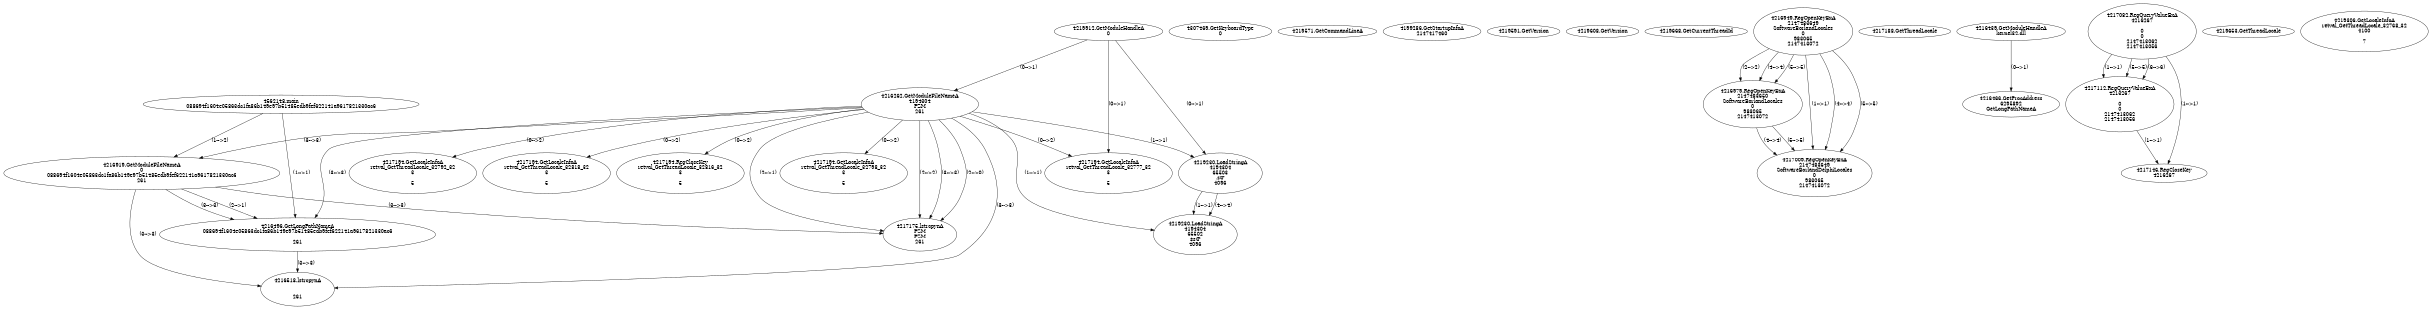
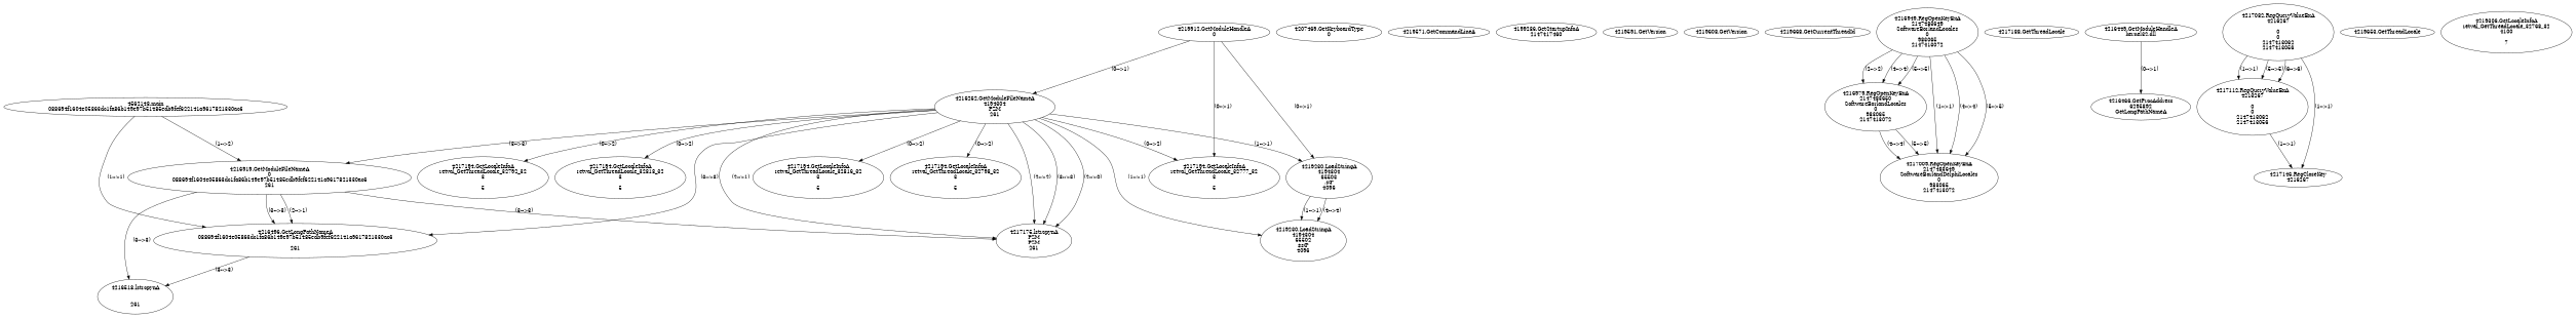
  digraph {
    n1 [label="4562148.main\n088694f1604e05863dc1fa86b149e97b51485edb9fef622141a9617821330ac6"]
    n2 [label="4216919.GetModuleFileNameA\n0\n088694f1604e05863dc1fa86b149e97b51485edb9fef622141a9617821330ac6\n261"]
    n3 [label="4216496.GetLongPathNameA\n088694f1604e05863dc1fa86b149e97b51485edb9fef622141a9617821330ac6\n\n261"]
    n4 [label="4217175.lstrcpynA\nPZM\nPZM\n261"]
    n5 [label="4216518.lstrcpynA\n\n\n261"]
    n6 [label="4219912.GetModuleHandleA\n0"]
    n7 [label="4216262.GetModuleFileNameA\n4194304\nPZM\n261"]
    n8 [label="4219230.LoadStringA\n4194304\n65503\n,s@\n4096"]
    n9 [label="4217194.GetLocaleInfoA\nretval_GetThreadLocale_32777_32\n3\n\n5"]
    n10 [label="4219230.LoadStringA\n4194304\n65502\n$s@\n4096"]
    n11 [label="4217194.GetLocaleInfoA\nretval_GetThreadLocale_32792_32\n3\n\n5"]
    n12 [label="4217194.GetLocaleInfoA\nretval_GetThreadLocale_32818_32\n3\n\n5"]
-   n13 [label="4217194.RegCloseKey\nretval_GetThreadLocale_32816_32\n3\n\n5"]
+   n13 [label="4217194.GetLocaleInfoA\nretval_GetThreadLocale_32816_32\n3\n\n5"]
    n14 [label="4217194.GetLocaleInfoA\nretval_GetThreadLocale_32798_32\n3\n\n5"]
-   n15 [label="4307469.GetKeyboardType\n0"]
+   n15 [label="4207469.GetKeyboardType\n0"]
    n16 [label="4219571.GetCommandLineA\n"]
    n17 [label="4199286.GetStartupInfoA\n2147417460"]
    n18 [label="4219591.GetVersion\n"]
    n19 [label="4219608.GetVersion\n"]
    n20 [label="4219668.GetCurrentThreadId\n"]
    n21 [label="4216949.RegOpenKeyExA\n2147483649\nSoftware\Borland\Locales\n0\n983065\n2147413072"]
    n22 [label="4216979.RegOpenKeyExA\n2147483650\nSoftware\Borland\Locales\n0\n983065\n2147413072"]
    n23 [label="4217009.RegOpenKeyExA\n2147483649\nSoftware\Borland\Delphi\Locales\n0\n983065\n2147413072"]
    n24 [label="4217188.GetThreadLocale\n"]
-   n25 [label="4216439.GetModuleHandleA\nkernel32.dll"]
+   n25 [label="4216449.GetModuleHandleA\nkernel32.dll"]
    n26 [label="4216466.GetProcAddress\n6295892\nGetLongPathNameA"]
    n27 [label="4217082.RegQueryValueExA\n4216267\n\n0\n0\n2147413062\n2147413056"]
    n28 [label="4217112.RegQueryValueExA\n4213267\n\n0\n0\n2147413062\n2147413056"]
    n29 [label="4217146.RegCloseKey\n4216267"]
    n30 [label="4219653.GetThreadLocale\n"]
    n31 [label="4219306.GetLocaleInfoA\nretval_GetThreadLocale_32768_32\n4100\n\n7"]
    n1 -> n2 [label="(1-->2)"]
    n1 -> n3 [label="(1-->1)"]
    n2 -> n3 [label="(2-->1)"]
    n2 -> n3 [label="(3-->3)"]
    n2 -> n4 [label="(3-->3)"]
    n2 -> n5 [label="(3-->3)"]
    n3 -> n5 [label="(3-->3)"]
    n6 -> n7 [label="(0-->1)"]
    n6 -> n8 [label="(0-->1)"]
    n6 -> n9 [label="(0-->1)"]
    n7 -> n2 [label="(3-->3)"]
    n7 -> n3 [label="(3-->3)"]
    n7 -> n4 [label="(2-->1)"]
    n7 -> n4 [label="(2-->2)"]
    n7 -> n4 [label="(3-->3)"]
    n7 -> n4 [label="(2-->0)"]
-   n7 -> n5 [label="(3-->3)"]
    n7 -> n8 [label="(1-->1)"]
    n7 -> n9 [label="(0-->2)"]
    n7 -> n10 [label="(1-->1)"]
    n7 -> n11 [label="(0-->2)"]
    n7 -> n12 [label="(0-->2)"]
    n7 -> n13 [label="(0-->2)"]
    n7 -> n14 [label="(0-->2)"]
    n8 -> n10 [label="(1-->1)"]
    n8 -> n10 [label="(4-->4)"]
    n21 -> n22 [label="(2-->2)"]
    n21 -> n22 [label="(4-->4)"]
    n21 -> n22 [label="(5-->5)"]
    n21 -> n23 [label="(1-->1)"]
    n21 -> n23 [label="(4-->4)"]
    n21 -> n23 [label="(5-->5)"]
    n22 -> n23 [label="(4-->4)"]
    n22 -> n23 [label="(5-->5)"]
    n25 -> n26 [label="(0-->1)"]
    n27 -> n28 [label="(1-->1)"]
    n27 -> n28 [label="(5-->5)"]
    n27 -> n28 [label="(6-->6)"]
    n27 -> n29 [label="(1-->1)"]
    n28 -> n29 [label="(1-->1)"]
  }
